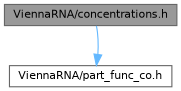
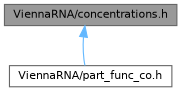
  digraph {
    node [fontname=Helvetica fontsize=10 shape=box style=filled]
    n1 [color=gray40 fillcolor=grey60 fontcolor=black height=0.2 label="ViennaRNA/concentrations.h" width=0.4]
    n2 [color=grey40 fillcolor=white height=0.2 label="ViennaRNA/part_func_co.h" width=0.4]
-   n2 -> n1 [color=steelblue1 dir=back fontname=Helvetica fontsize=10 labelfontname=Helvetica labelfontsize=10 style=solid]
+   n1 -> n2 [color=steelblue1 dir=back fontname=Helvetica fontsize=10 labelfontname=Helvetica labelfontsize=10 style=solid]
  }
